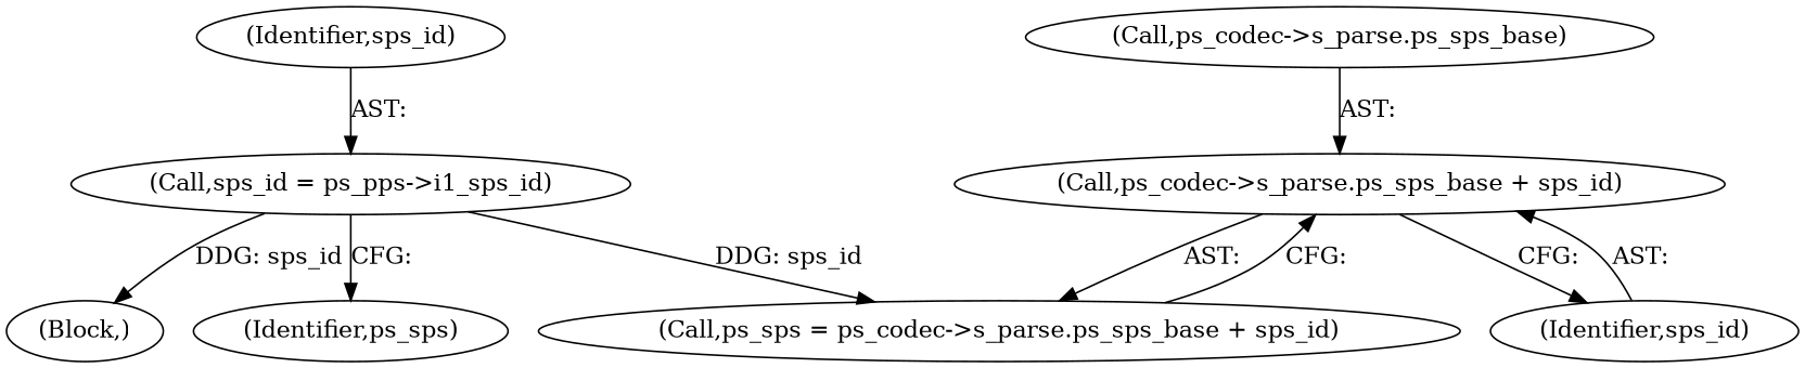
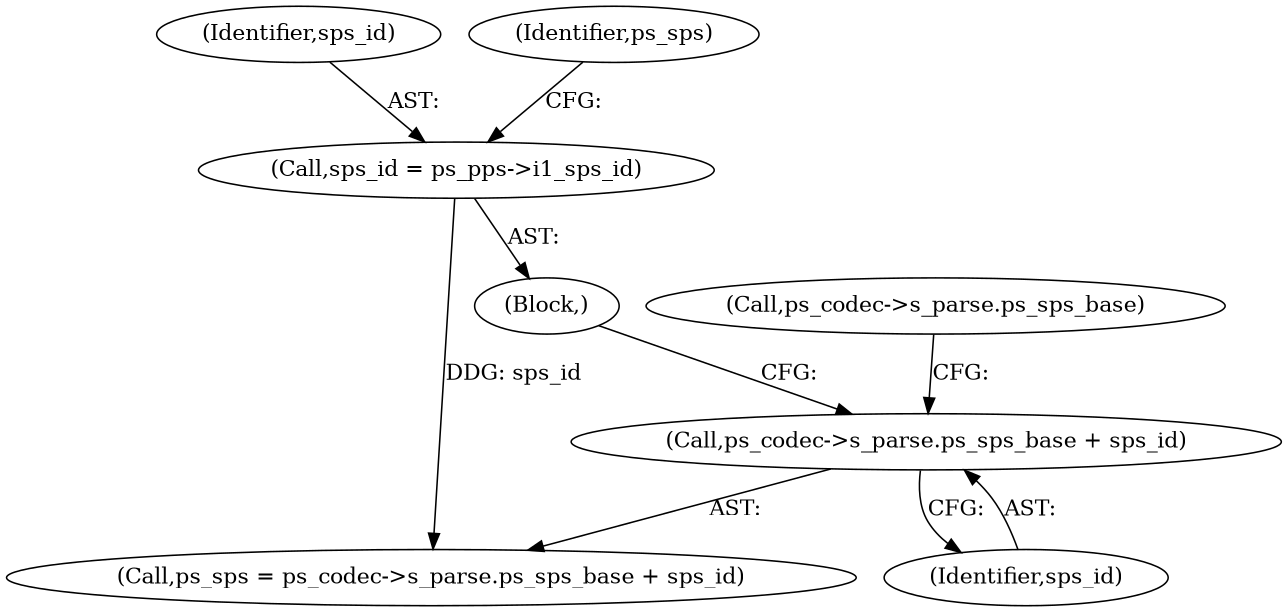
  digraph {
    n1 [label="(Call,ps_codec->s_parse.ps_sps_base + sps_id)"]
    n2 [label="(Identifier,sps_id)"]
    n3 [label="(Call,ps_sps = ps_codec->s_parse.ps_sps_base + sps_id)"]
    n4 [label="(Call,sps_id = ps_pps->i1_sps_id)"]
    n5 [label="(Block,)"]
    n6 [label="(Identifier,sps_id)"]
    n7 [label="(Identifier,ps_sps)"]
    n8 [label="(Call,ps_codec->s_parse.ps_sps_base)"]
    n1 -> n2 [label="CFG: "]
    n1 -> n3 [label="AST: "]
    n2 -> n1 [label="AST: "]
-   n3 -> n1 [label="CFG: "]
+   n5 -> n1 [label="CFG: "]
    n4 -> n3 [label="DDG: sps_id"]
-   n4 -> n5 [label="DDG: sps_id"]
+   n4 -> n5 [label="AST: "]
    n6 -> n4 [label="AST: "]
-   n4 -> n7 [label="CFG: "]
-   n8 -> n1 [label="AST: "]
+   n7 -> n4 [label="CFG: "]
+   n8 -> n1 [label="CFG: "]
  }
